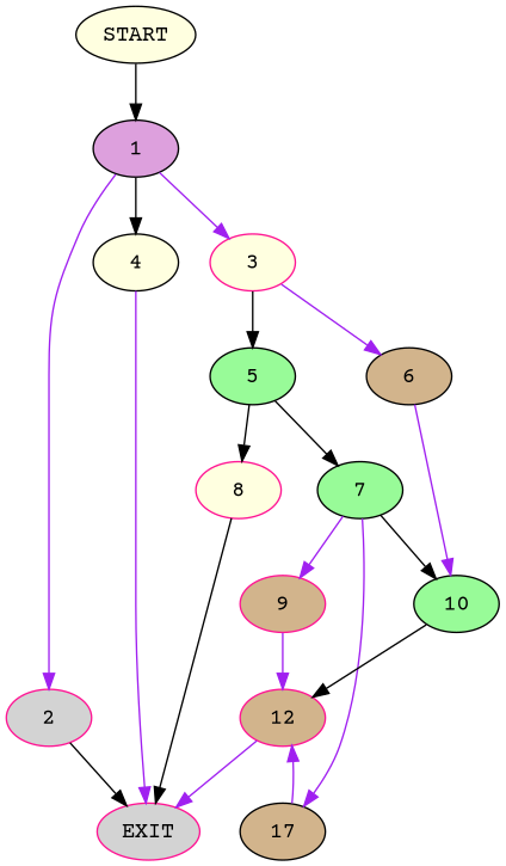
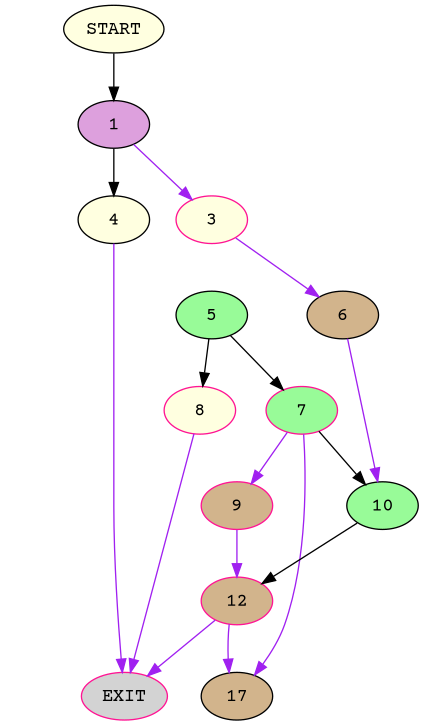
  digraph {
    fontname="Courier Prime"
    node [color=black fillcolor=lightyellow fontname="Courier Prime" style=filled]
    edge [color=purple fontname="Courier Prime"]
    n1 [label=START]
    1 [fillcolor=plum]
-   2 [color=deeppink fillcolor=lightgrey]
    3 [color=deeppink]
    4
    n6 [color=deeppink fillcolor=lightgrey label=EXIT]
    5 [fillcolor=palegreen]
    6 [fillcolor=tan]
-   7 [fillcolor=palegreen]
+   7 [color=deeppink fillcolor=palegreen]
    8 [color=deeppink]
    10 [fillcolor=palegreen]
    9 [color=deeppink fillcolor=tan]
    n13 [fillcolor=tan label=17]
    12 [color=deeppink fillcolor=tan]
    n1 -> 1 [color=black]
-   1 -> 2
    1 -> 3
    1 -> 4 [color=black]
-   2 -> n6 [color=black]
-   3 -> 5 [color=black]
    3 -> 6
    4 -> n6
    5 -> 7 [color=black]
    5 -> 8 [color=black]
    6 -> 10
    7 -> 10 [color=black]
    7 -> 9
    7 -> n13
-   8 -> n6 [color=black]
+   8 -> n6
    10 -> 12 [color=black]
    9 -> 12
-   n13 -> 12
+   12 -> n13
    12 -> n6
  }
